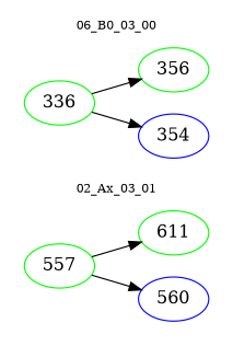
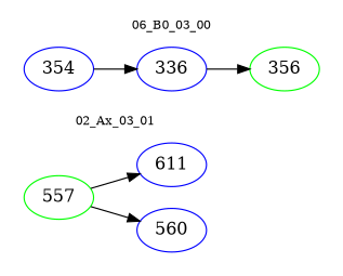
  digraph {
    rankdir=LR
    node [color=green]
    edge [color=black]
    n1 [label=557]
    n2 [color=blue label=560]
-   n3 [label=611]
-   n4 [label=336]
+   n3 [color=blue label=611]
+   n4 [color=blue label=336]
    n5 [color=blue label=354]
    n6 [label=356]
    subgraph cluster_1 {
      color=white
      fontsize=10
      label="02_Ax_03_01"
      n1
      n2
      n3
    }
    subgraph cluster_2 {
      color=white
      fontsize=10
      label="06_B0_03_00"
      n4
      n5
      n6
    }
    n1 -> n2
    n1 -> n3
-   n4 -> n5
+   n5 -> n4
    n4 -> n6
  }
